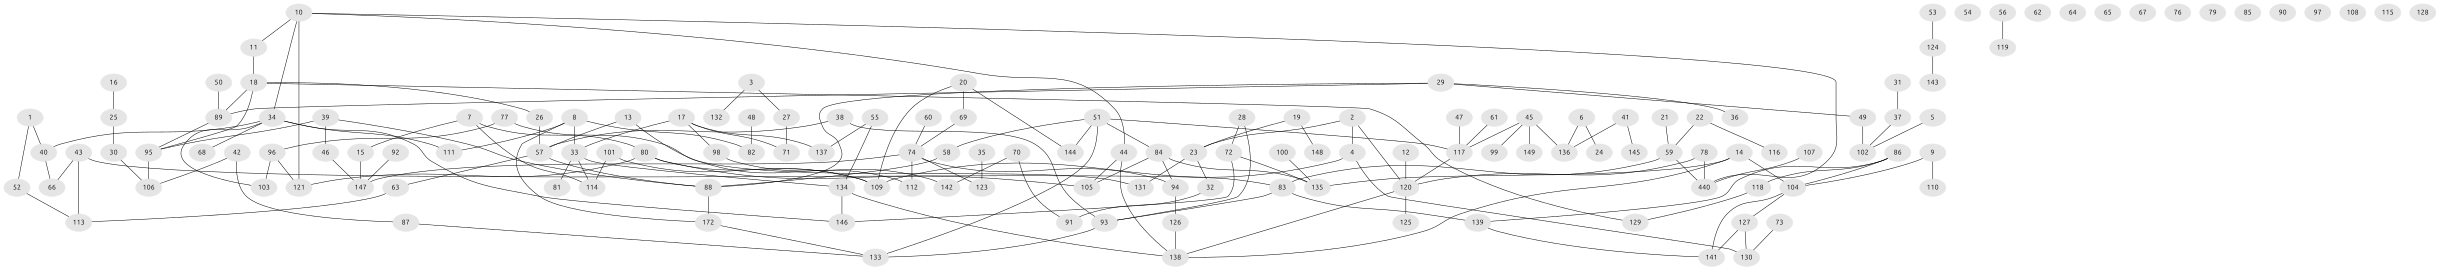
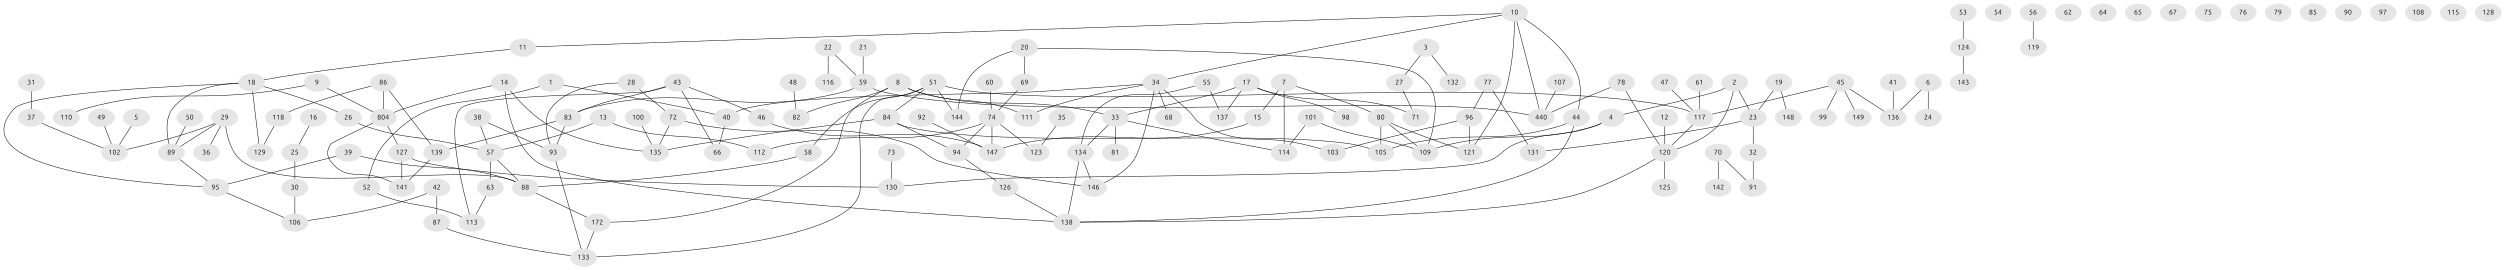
  graph {
    fontname=Ubuntu
    node [color=gray90 fontname=Ubuntu style=filled]
    edge [fontname=Ubuntu]
    1
    40
    52
    66
    113
    2
    4
    23
    120
    109
    130
    32
    131
    138
    125
    3
    27
    132
    71
    5
    102
    6
    24
    136
    7
    15
    80
    114
    147
    121
    105
    8
    33
    82
    111
    n36 [label=172]
    81
    134
    133
    9
-   104
+   104 [label=804]
    110
    127
    141
    10
    11
    34
    44
    n49 [label=440]
    18
    68
    103
    146
    26
    89
    95
    129
    12
    13
    57
    112
    88
    63
    14
    135
    16
    25
    30
    17
    98
    137
    142
    106
    19
    148
    20
    69
    144
    74
    21
    59
    83
    22
    116
    91
    28
    72
    93
    29
    36
    31
    37
    35
    123
    38
    39
    46
    41
-   145
    42
    87
    43
    139
    45
    99
    117
    149
    47
    48
    49
    50
    51
    58
    84
    94
    53
    124
    143
    54
    55
    56
    119
    60
    61
    62
    64
    65
    67
    70
    73
    126
+   75
    76
    77
    96
    78
    79
    85
    86
    118
    90
    92
    97
    100
    101
    107
    108
    115
    128
    1 -- 40
    1 -- 52
    40 -- 66
    52 -- 113
    2 -- 4
    2 -- 23
    2 -- 120
    4 -- 109
    4 -- 130
    23 -- 32
    23 -- 131
    120 -- 138
    120 -- 125
    32 -- 91
    3 -- 27
    3 -- 132
    27 -- 71
    5 -- 102
    6 -- 24
    6 -- 136
    7 -- 15
    7 -- 80
    7 -- 114
    15 -- 147
    80 -- 109
    80 -- 121
    80 -- 105
    8 -- 33
    8 -- 82
    8 -- 111
    8 -- n36
    33 -- 114
    33 -- 81
    33 -- 134
    n36 -- 133
    134 -- 138
    134 -- 146
    9 -- 104
    9 -- 110
    104 -- 127
    104 -- 141
    127 -- 130
    127 -- 141
    10 -- 121
    10 -- 11
    10 -- 34
    10 -- 44
    10 -- n49
    11 -- 18
    34 -- 40
    34 -- 111
    34 -- 68
    34 -- 103
    34 -- 146
    44 -- 138
    44 -- 105
    18 -- 26
    18 -- 89
    18 -- 95
    18 -- 129
    26 -- 57
    89 -- 95
    95 -- 106
    12 -- 120
    13 -- 57
    13 -- 112
    57 -- 88
    57 -- 63
    88 -- n36
    63 -- 113
    14 -- 138
    14 -- 104
    14 -- 135
    16 -- 25
    25 -- 30
    30 -- 106
    17 -- 71
    17 -- 33
    17 -- 98
    17 -- 137
-   98 -- 142
    19 -- 23
    19 -- 148
    20 -- 109
    20 -- 69
    20 -- 144
    69 -- 74
    74 -- 147
    74 -- 112
    74 -- 123
    74 -- 94
    21 -- 59
    59 -- n49
    59 -- 83
    83 -- 93
    83 -- 139
    22 -- 59
    22 -- 116
    28 -- 72
    28 -- 93
    72 -- 146
    72 -- 135
    93 -- 133
-   29 -- 49
+   29 -- 102
    29 -- 89
    29 -- 88
    29 -- 36
    31 -- 37
    37 -- 102
    35 -- 123
    38 -- 57
    38 -- 93
    39 -- 95
    39 -- 88
-   39 -- 46
+   43 -- 46
    46 -- 147
    41 -- 136
-   41 -- 145
    42 -- 106
    42 -- 87
    87 -- 133
    43 -- 66
    43 -- 113
    43 -- 83
    139 -- 141
    45 -- 136
    45 -- 99
    45 -- 117
    45 -- 149
    117 -- 120
    47 -- 117
    48 -- 82
    49 -- 102
    50 -- 89
    51 -- 133
    51 -- 144
    51 -- 117
    51 -- 58
    51 -- 84
    58 -- 88
    84 -- 105
    84 -- 135
    84 -- 94
    94 -- 126
    53 -- 124
    124 -- 143
    55 -- 134
    55 -- 137
    56 -- 119
    60 -- 74
    61 -- 117
    70 -- 142
    70 -- 91
    73 -- 130
    126 -- 138
    77 -- 131
    77 -- 96
    96 -- 121
    96 -- 103
    78 -- 120
    78 -- n49
    86 -- 104
    86 -- 139
    86 -- 118
    118 -- 129
    92 -- 147
    100 -- 135
    101 -- 109
    101 -- 114
    107 -- n49
  }
